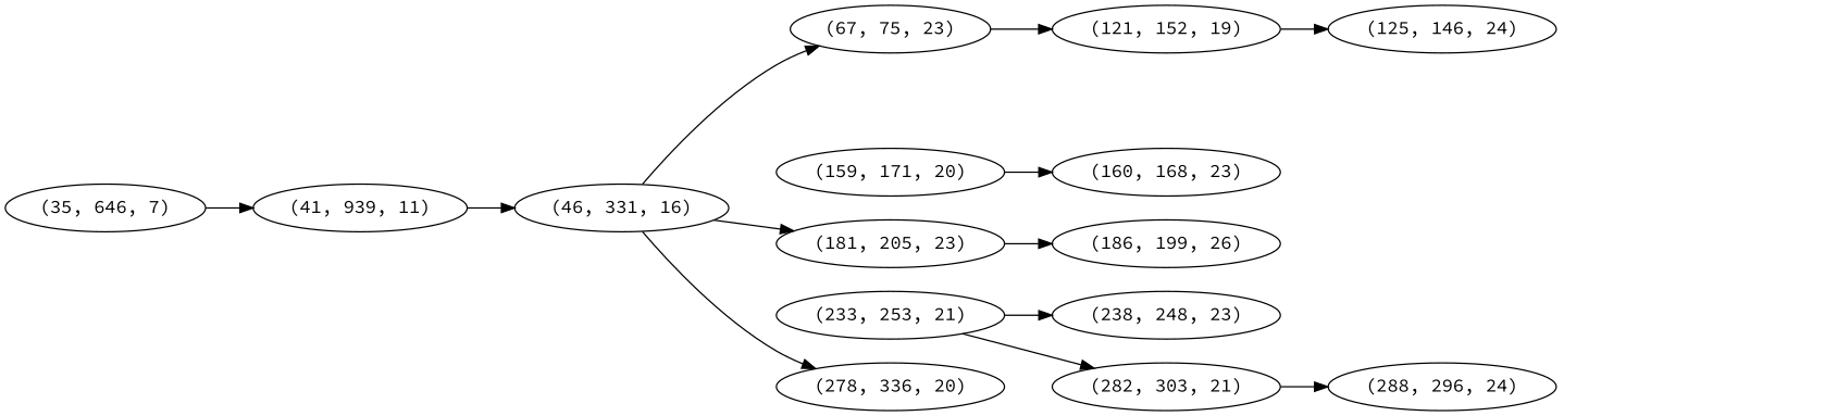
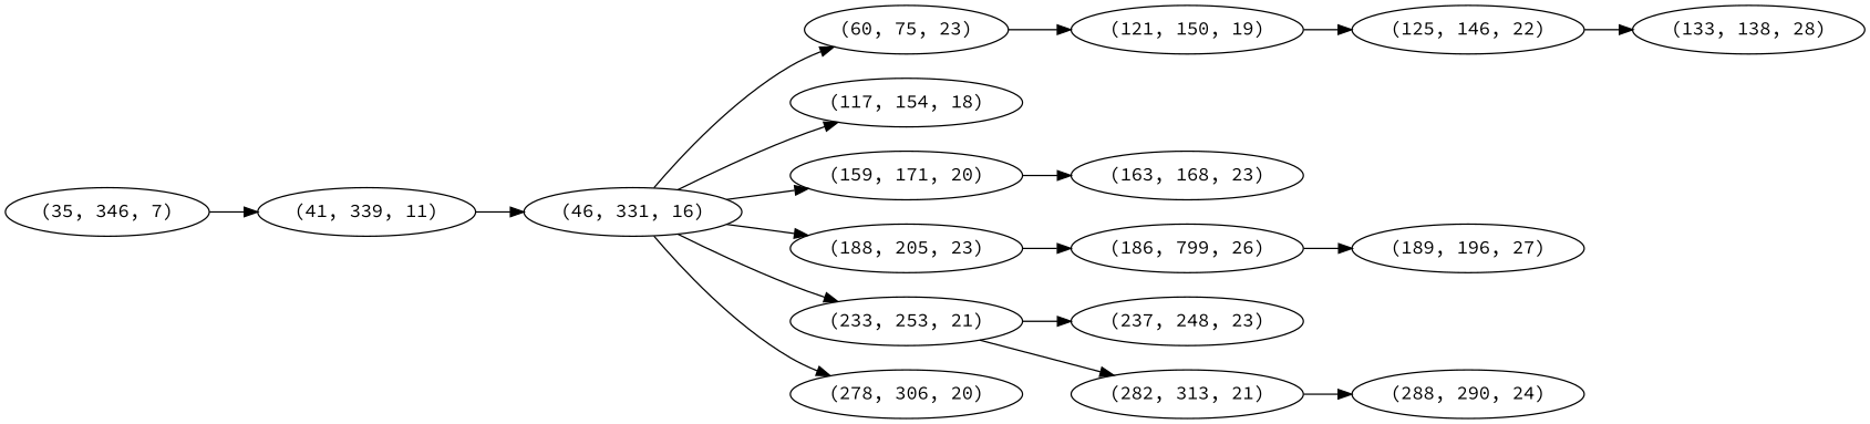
  digraph {
    fontname="Source Code Pro"
    rankdir=LR
    node [fontname="Source Code Pro"]
    edge [fontname="Source Code Pro"]
-   "(35, 346, 7)" [label="(35, 646, 7)"]
-   "(41, 339, 11)" [label="(41, 939, 11)"]
+   "(35, 346, 7)"
+   "(41, 339, 11)"
    "(46, 331, 16)"
-   "(60, 75, 23)" [label="(67, 75, 23)"]
+   "(60, 75, 23)"
+   "(117, 154, 18)"
    "(159, 171, 20)"
-   "(181, 205, 23)"
+   "(181, 205, 23)" [label="(188, 205, 23)"]
    "(233, 253, 21)"
-   "(278, 306, 20)" [label="(278, 336, 20)"]
-   "(121, 150, 19)" [label="(121, 152, 19)"]
-   "(163, 168, 23)" [label="(160, 168, 23)"]
-   "(186, 199, 26)"
-   "(238, 248, 23)"
-   "(282, 303, 21)"
-   "(125, 146, 22)" [label="(125, 146, 24)"]
-   "(288, 296, 24)"
+   "(278, 306, 20)"
+   "(121, 150, 19)"
+   "(163, 168, 23)"
+   "(186, 199, 26)" [label="(186, 799, 26)"]
+   "(238, 248, 23)" [label="(237, 248, 23)"]
+   "(282, 303, 21)" [label="(282, 313, 21)"]
+   "(125, 146, 22)"
+   "(133, 138, 28)"
+   "(189, 196, 27)"
+   "(288, 296, 24)" [label="(288, 290, 24)"]
    "(35, 346, 7)" -> "(41, 339, 11)"
    "(41, 339, 11)" -> "(46, 331, 16)"
    "(46, 331, 16)" -> "(60, 75, 23)"
+   "(46, 331, 16)" -> "(117, 154, 18)"
+   "(46, 331, 16)" -> "(159, 171, 20)"
    "(46, 331, 16)" -> "(181, 205, 23)"
+   "(46, 331, 16)" -> "(233, 253, 21)"
    "(46, 331, 16)" -> "(278, 306, 20)"
    "(60, 75, 23)" -> "(121, 150, 19)"
    "(159, 171, 20)" -> "(163, 168, 23)"
    "(181, 205, 23)" -> "(186, 199, 26)"
    "(233, 253, 21)" -> "(238, 248, 23)"
    "(233, 253, 21)" -> "(282, 303, 21)"
    "(121, 150, 19)" -> "(125, 146, 22)"
+   "(186, 199, 26)" -> "(189, 196, 27)"
    "(282, 303, 21)" -> "(288, 296, 24)"
+   "(125, 146, 22)" -> "(133, 138, 28)"
  }
